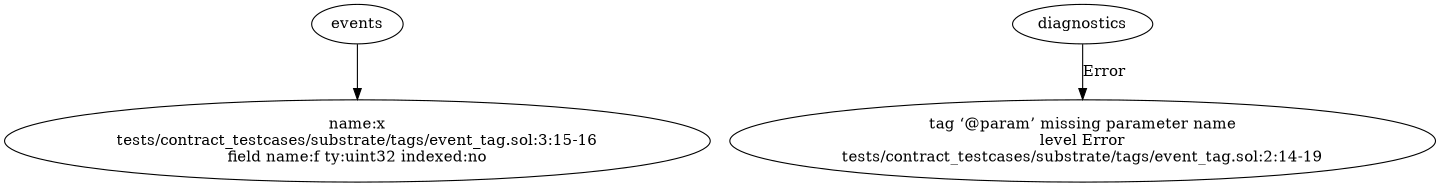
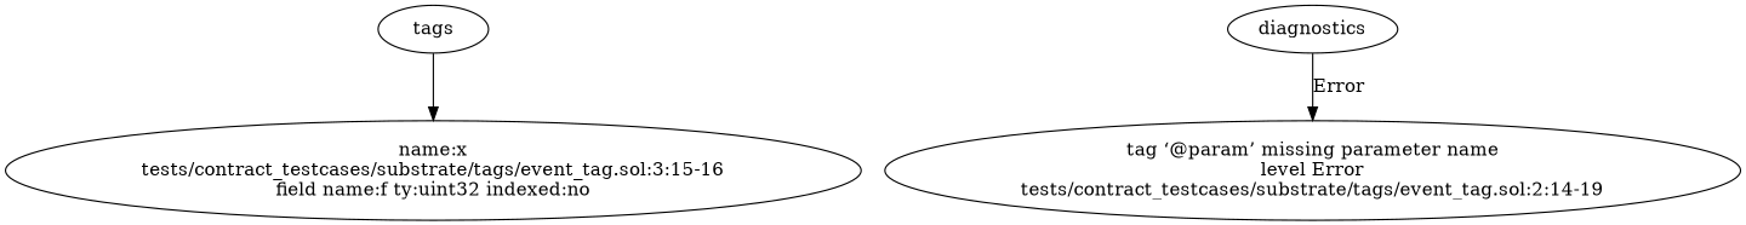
  strict digraph {
    n1 [label="name:x\ntests/contract_testcases/substrate/tags/event_tag.sol:3:15-16\nfield name:f ty:uint32 indexed:no"]
    n2 [label="tag ‘@param’ missing parameter name\nlevel Error\ntests/contract_testcases/substrate/tags/event_tag.sol:2:14-19"]
-   events
+   events [label=tags]
    diagnostics
    events -> n1
    diagnostics -> n2 [label=Error]
  }
